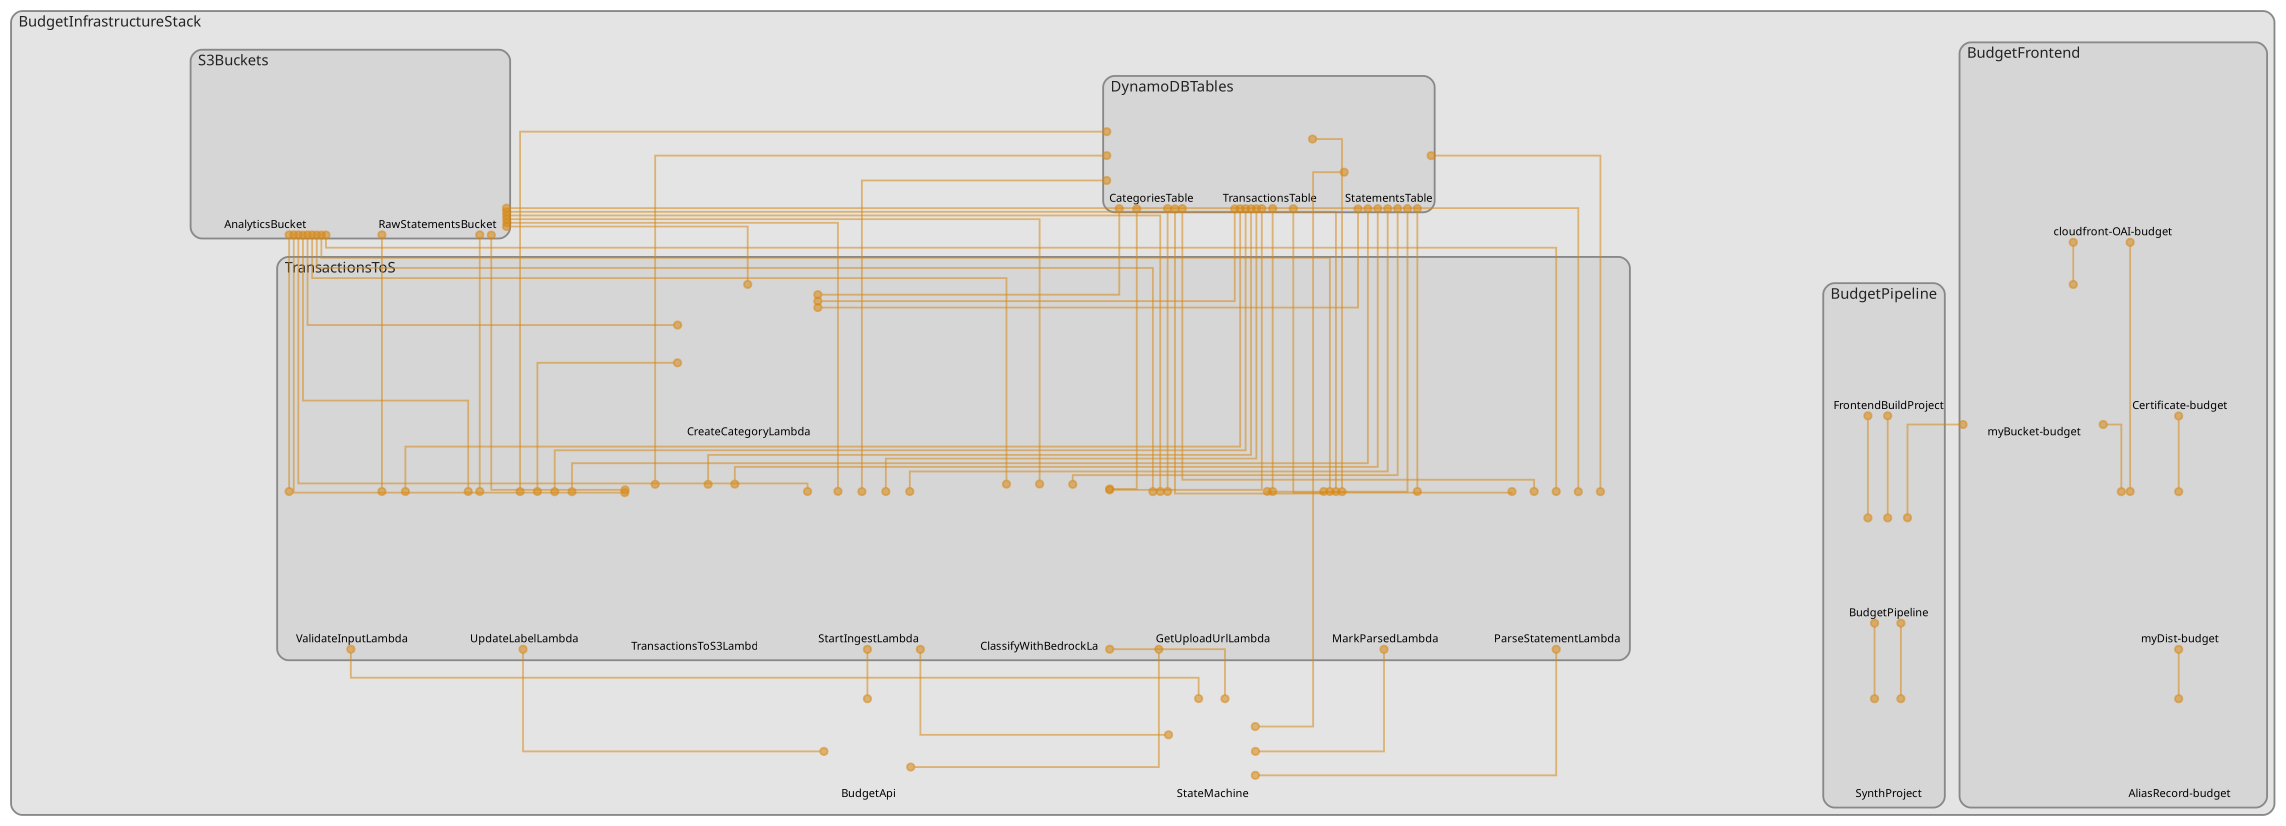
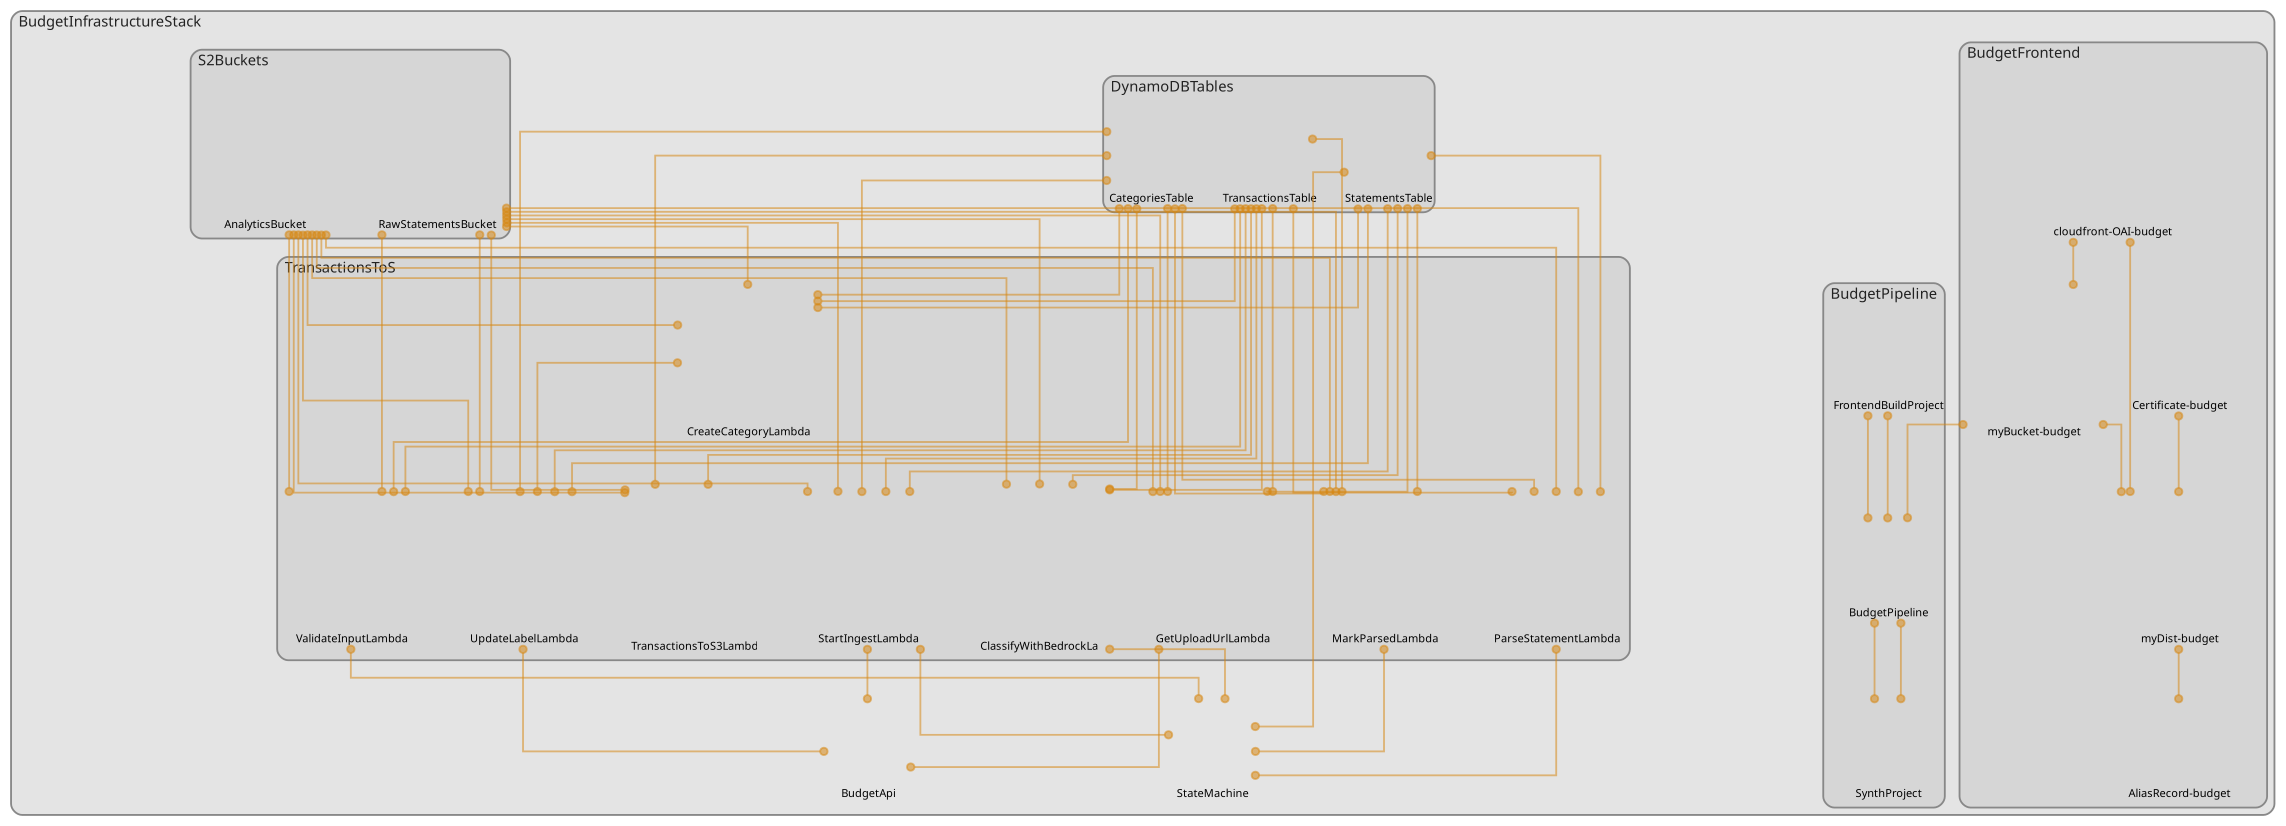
  digraph {
    compound=true
    fontcolor="#222222"
    fontname="Sans-Serif"
    fontsize=15
    nodesep=0.6
    rankdir=BT
    ranksep=0.75
    splines=ortho
    node [fixedsize=true fontname="Sans-Serif" fontsize=12 labelloc=b margin=8 penwidth=0 shape="node" style=rounded]
    edge [arrowhead=dot arrowtail=dot color="#D5871488" dir=both penwidth=2]
    n1 [height=2.266 label=" myBucket-budget" width=2]
    n2 [height=2.4819999999999998 label="\ncloudfront-OAI-budget" width=2]
    n3 [height=1.466 label=" Certificate-budget" width=1.2]
    n4 [height=2.266 label=" myDist-budget" width=2]
    n5 [height=1.466 label=" AliasRecord-budget" width=1.2]
    n6 [height=1.466 label=" StatementsTable" width=1.2]
    n7 [height=1.466 label=" TransactionsTable" width=1.2]
    n8 [height=1.466 label=" CategoriesTable" width=1.2]
    n9 [height=2.266 label=" RawStatementsBucket" width=2]
    n10 [height=2.266 label=" AnalyticsBucket" width=2]
    n11 [height=2.266 label=" GetUploadUrlLambda" width=2]
    n12 [height=2.266 label=" StartIngestLambda" width=2]
    n13 [height=2.266 label=" ValidateInputLambda" width=2]
    n14 [height=2.266 label=" ParseStatementLambda" width=2]
    n15 [height=2.4819999999999998 label="\nClassifyWithBedrockLa" width=2]
    n16 [height=2.266 label=" MarkParsedLambda" width=2]
    n17 [height=2.266 label=" UpdateLabelLambda" width=2]
    n18 [height=2.4819999999999998 label="\nTransactionsToS3Lambd" width=2]
    n19 [height=2.266 label=" CreateCategoryLambda" width=2]
    n20 [height=1.466 label=" SynthProject" width=1.2]
    n21 [height=1.466 label=" FrontendBuildProject" width=1.2]
    n22 [height=1.466 label=" BudgetPipeline" width=1.2]
    n23 [height=1.466 label=" StateMachine" width=1.2]
    n24 [height=1.466 label=" BudgetApi" width=1.2]
    subgraph sub_1 {
      subgraph cluster_2 {
        fillcolor="#e4e4e4"
        fontsize=16
        label=BudgetInfrastructureStack
        labeljust=l
        labelloc=b
        pencolor="#888888"
        penwidth=2
        style="filled,rounded"
        n23
        n24
        subgraph cluster_3 {
          fillcolor="#d6d6d6"
          fontsize=16
          label=BudgetFrontend
          labeljust=l
          labelloc=b
          pencolor="#888888"
          penwidth=2
          style="filled,rounded"
          n1
          n2
          n3
          n4
          n5
        }
        subgraph cluster_4 {
          fillcolor="#d6d6d6"
          fontsize=16
          label=DynamoDBTables
          labeljust=l
          labelloc=b
          pencolor="#888888"
          penwidth=2
          style="filled,rounded"
          n6
          n7
          n8
        }
        subgraph cluster_5 {
          fillcolor="#d6d6d6"
          fontsize=16
-         label=S3Buckets
+         label=S2Buckets
          labeljust=l
          labelloc=b
          pencolor="#888888"
          penwidth=2
          style="filled,rounded"
          n9
          n10
        }
        subgraph cluster_6 {
          fillcolor="#d6d6d6"
          fontsize=16
          label=TransactionsToS
          labeljust=l
          labelloc=b
          pencolor="#888888"
          penwidth=2
          style="filled,rounded"
          n11
          n12
          n13
          n14
          n15
          n16
          n17
          n18
          n19
        }
        subgraph cluster_7 {
          fillcolor="#d6d6d6"
          fontsize=16
          label=BudgetPipeline
          labeljust=l
          labelloc=b
          pencolor="#888888"
          penwidth=2
          style="filled,rounded"
          n20
          n21
          n22
        }
      }
    }
    n1 -> n2
    n4 -> n1
    n4 -> n2
    n4 -> n3
    n5 -> n4
    n11 -> n6
    n11 -> n7
    n11 -> n8
    n11 -> n9
    n11 -> n10
    n12 -> n6
    n12 -> n7
    n12 -> n8
    n12 -> n9
    n12 -> n10
    n12 -> n23
    n13 -> n7
+   n13 -> n8
    n13 -> n9
    n13 -> n10
    n14 -> n6
    n14 -> n7
    n14 -> n8
    n14 -> n9
    n14 -> n10
    n15 -> n6
    n15 -> n7
    n15 -> n8
    n15 -> n9
    n15 -> n10
    n16 -> n6
    n16 -> n7
    n16 -> n8
    n16 -> n9
    n16 -> n10
    n17 -> n6
    n17 -> n7
    n17 -> n8
    n17 -> n9
    n17 -> n10
    n17 -> n19
-   n18 -> n6
    n18 -> n7
    n18 -> n8
    n18 -> n9
    n18 -> n10
    n19 -> n6
    n19 -> n7
    n19 -> n8
    n19 -> n9
    n19 -> n10
    n20 -> n22
    n21 -> n22
    n22 -> n1
    n22 -> n20
    n22 -> n21
    n23 -> n6
    n23 -> n13
    n23 -> n14
    n23 -> n15
    n23 -> n16
    n24 -> n11
    n24 -> n12
    n24 -> n17
  }
